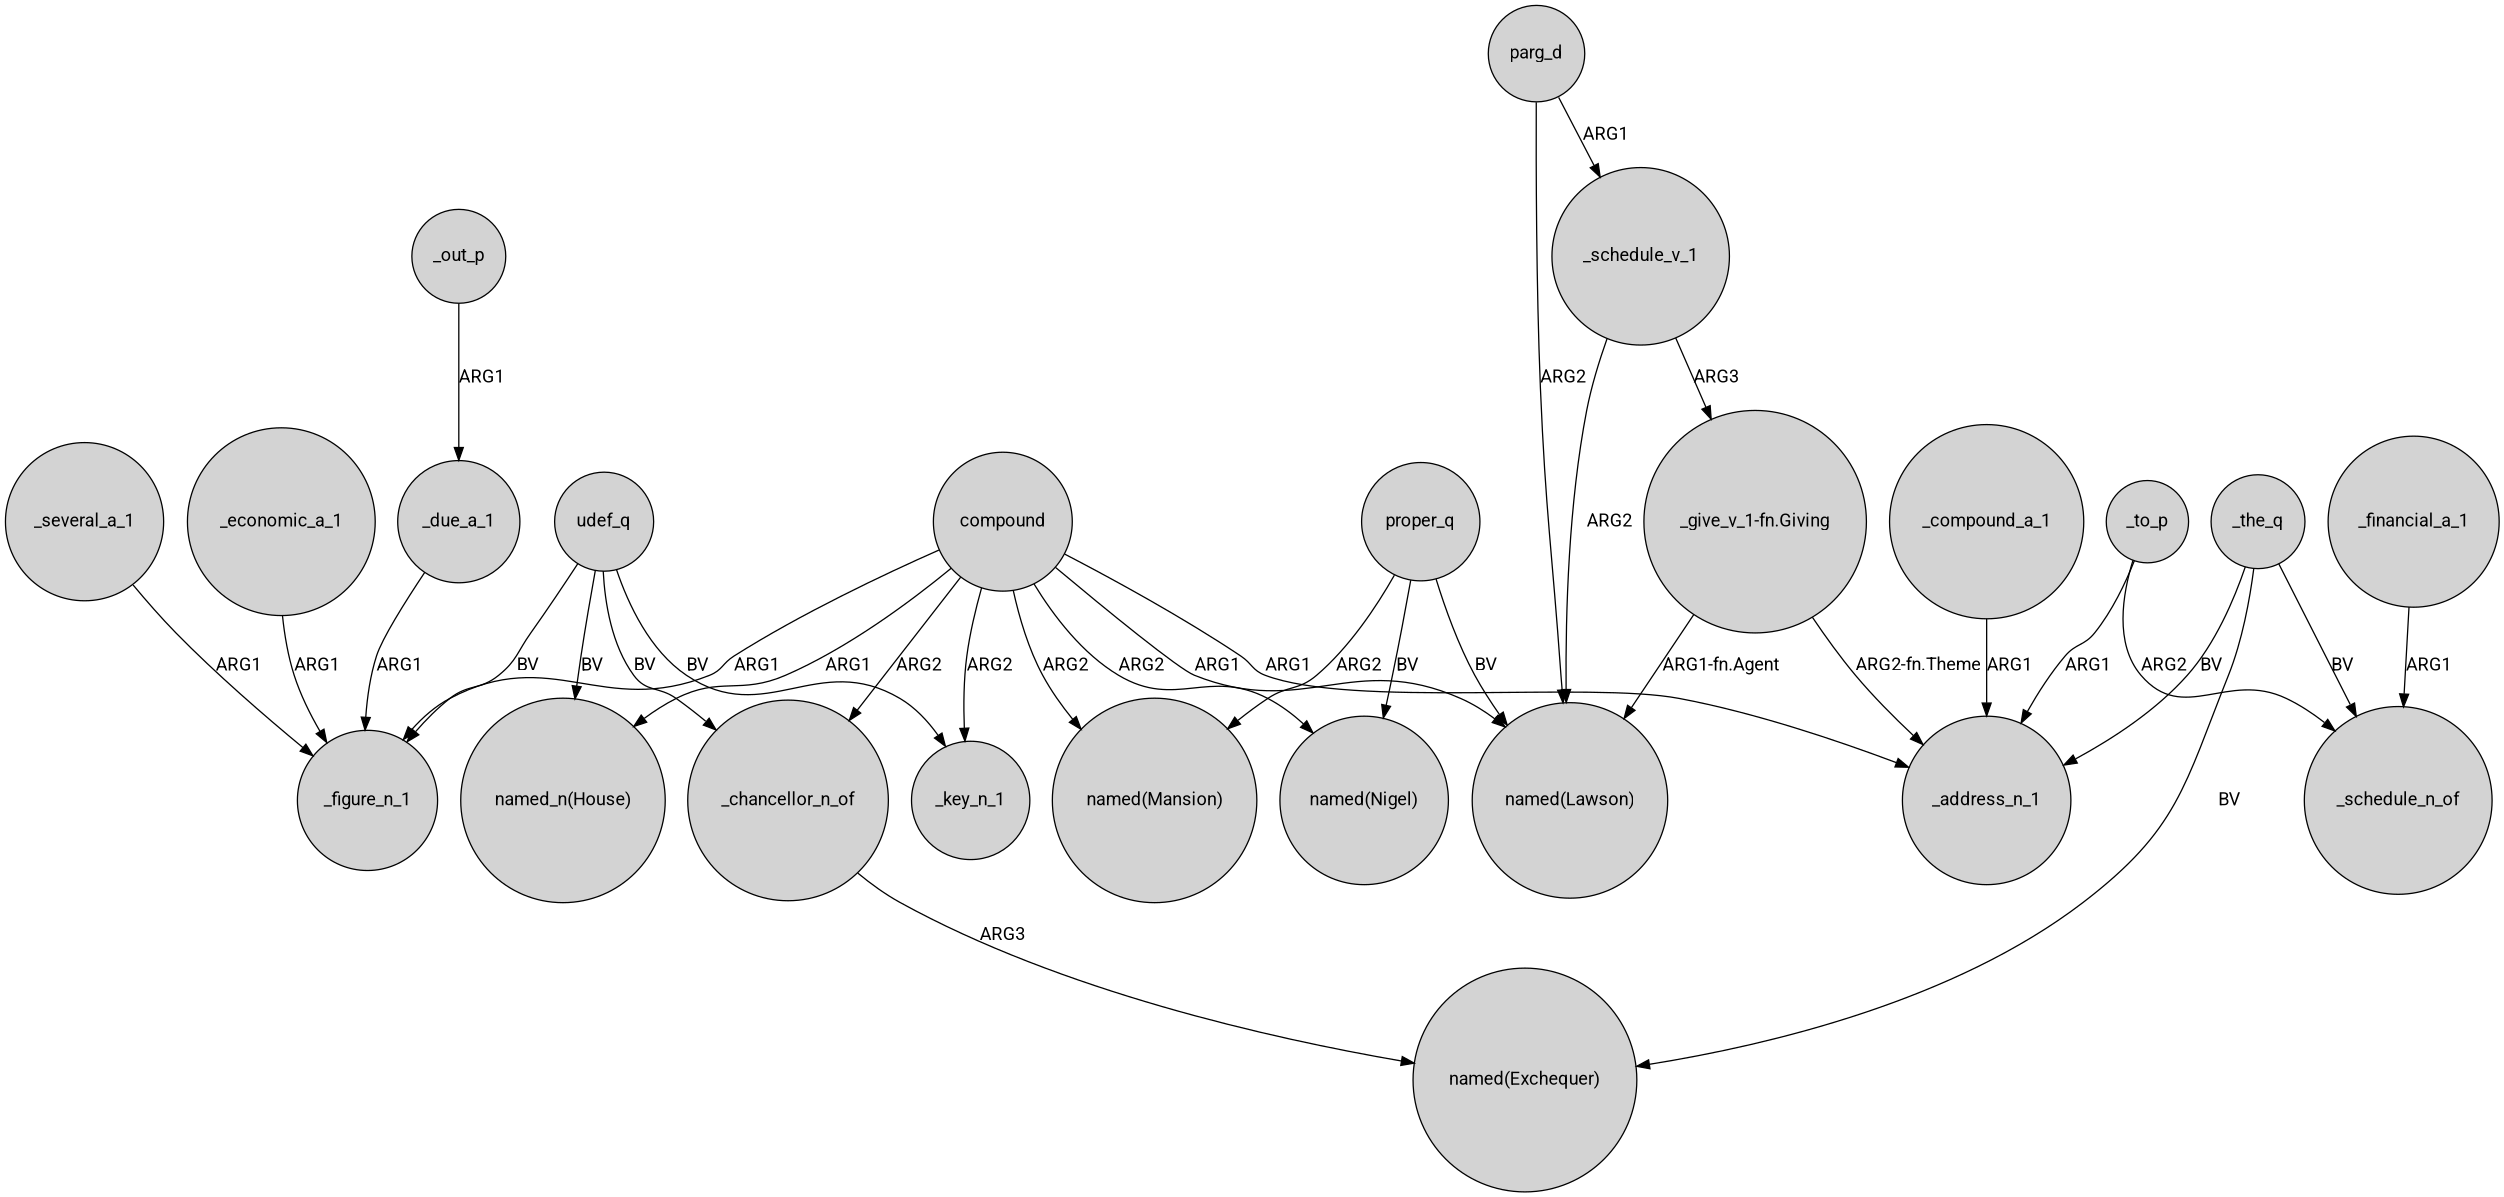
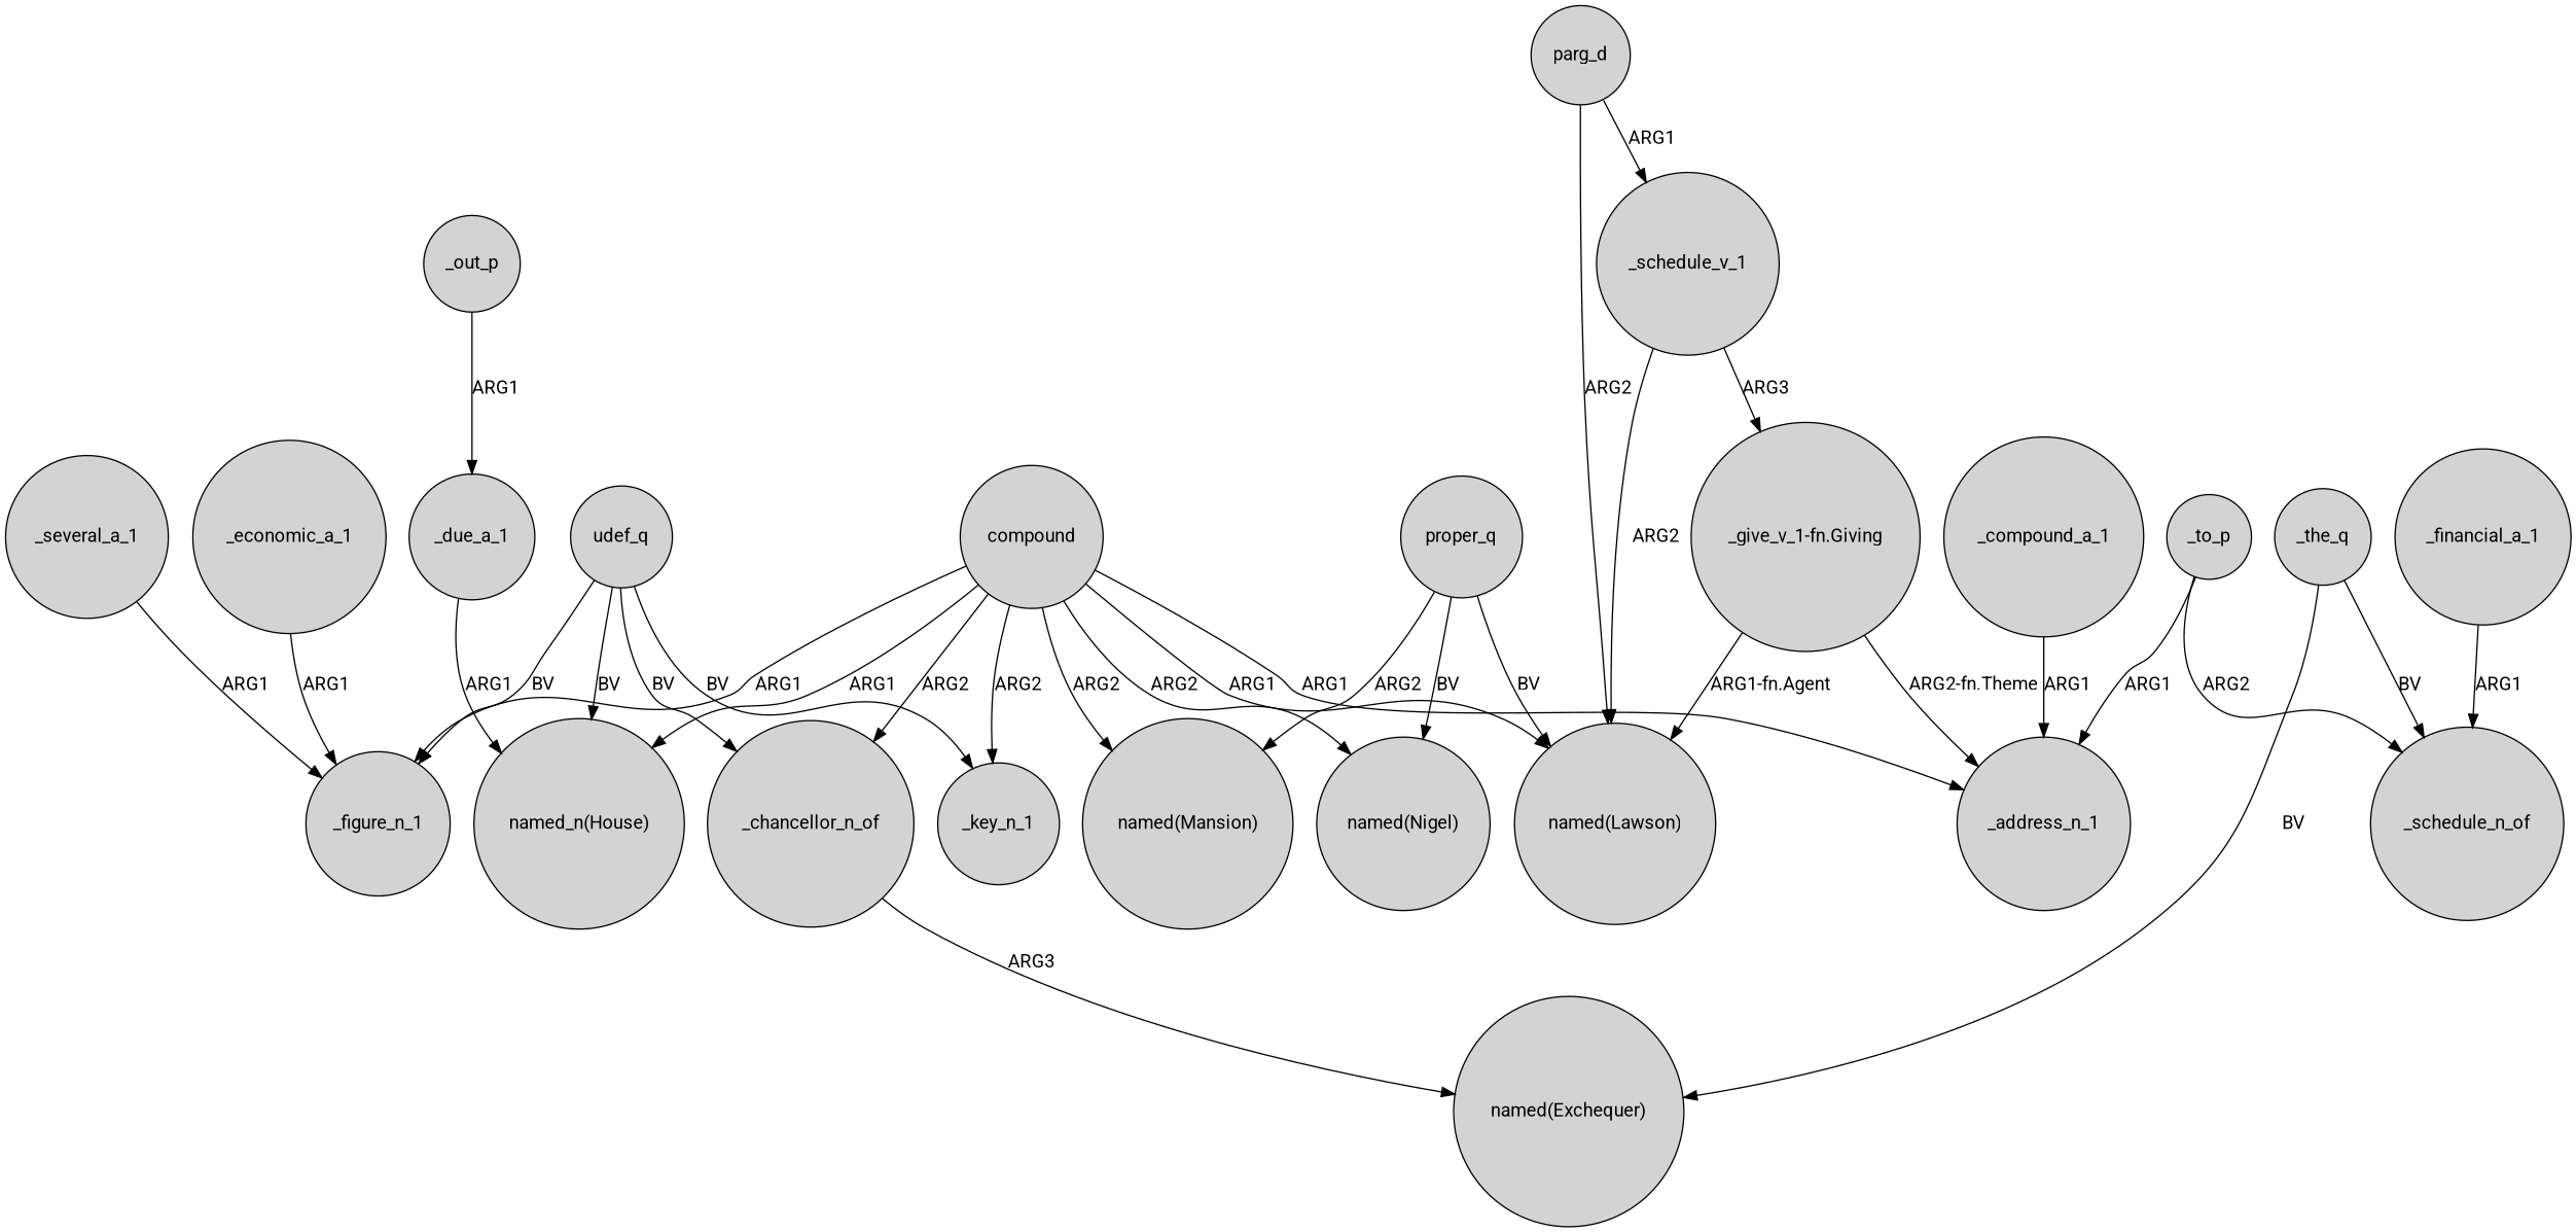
  digraph {
    fontname=Roboto
    node [fontname=Roboto shape=circle style=filled]
    edge [fontname=Roboto]
    udef_q
    "named_n(House)"
    _key_n_1
    _figure_n_1
    _chancellor_n_of
    "named(Exchequer)"
    compound
    "named(Lawson)"
    "named(Nigel)"
    _address_n_1
    "named(Mansion)"
    parg_d
    _schedule_v_1
    "_give_v_1-fn.Giving"
    _to_p
    n16 [label=_schedule_n_of]
    _out_p
    _due_a_1
    proper_q
    _several_a_1
    n21 [label=_compound_a_1]
    _economic_a_1
    _the_q
    _financial_a_1
    udef_q -> "named_n(House)" [label=BV]
    udef_q -> _key_n_1 [label=BV]
    udef_q -> _figure_n_1 [label=BV]
    udef_q -> _chancellor_n_of [label=BV]
    _chancellor_n_of -> "named(Exchequer)" [label=ARG3]
    compound -> "named_n(House)" [label=ARG1]
    compound -> _key_n_1 [label=ARG2]
    compound -> _figure_n_1 [label=ARG1]
    compound -> _chancellor_n_of [label=ARG2]
    compound -> "named(Lawson)" [label=ARG1]
    compound -> "named(Nigel)" [label=ARG2]
    compound -> _address_n_1 [label=ARG1]
    compound -> "named(Mansion)" [label=ARG2]
    parg_d -> "named(Lawson)" [label=ARG2]
    parg_d -> _schedule_v_1 [label=ARG1]
    _schedule_v_1 -> "named(Lawson)" [label=ARG2]
    _schedule_v_1 -> "_give_v_1-fn.Giving" [label=ARG3]
    "_give_v_1-fn.Giving" -> "named(Lawson)" [label="ARG1-fn.Agent"]
    "_give_v_1-fn.Giving" -> _address_n_1 [label="ARG2-fn.Theme"]
    _to_p -> _address_n_1 [label=ARG1]
    _to_p -> n16 [label=ARG2]
    _out_p -> _due_a_1 [label=ARG1]
-   _due_a_1 -> _figure_n_1 [label=ARG1]
+   _due_a_1 -> "named_n(House)" [label=ARG1]
    proper_q -> "named(Lawson)" [label=BV]
    proper_q -> "named(Nigel)" [label=BV]
    proper_q -> "named(Mansion)" [label=ARG2]
    _several_a_1 -> _figure_n_1 [label=ARG1]
    n21 -> _address_n_1 [label=ARG1]
    _economic_a_1 -> _figure_n_1 [label=ARG1]
    _the_q -> "named(Exchequer)" [label=BV]
-   _the_q -> _address_n_1 [label=BV]
    _the_q -> n16 [label=BV]
    _financial_a_1 -> n16 [label=ARG1]
  }
